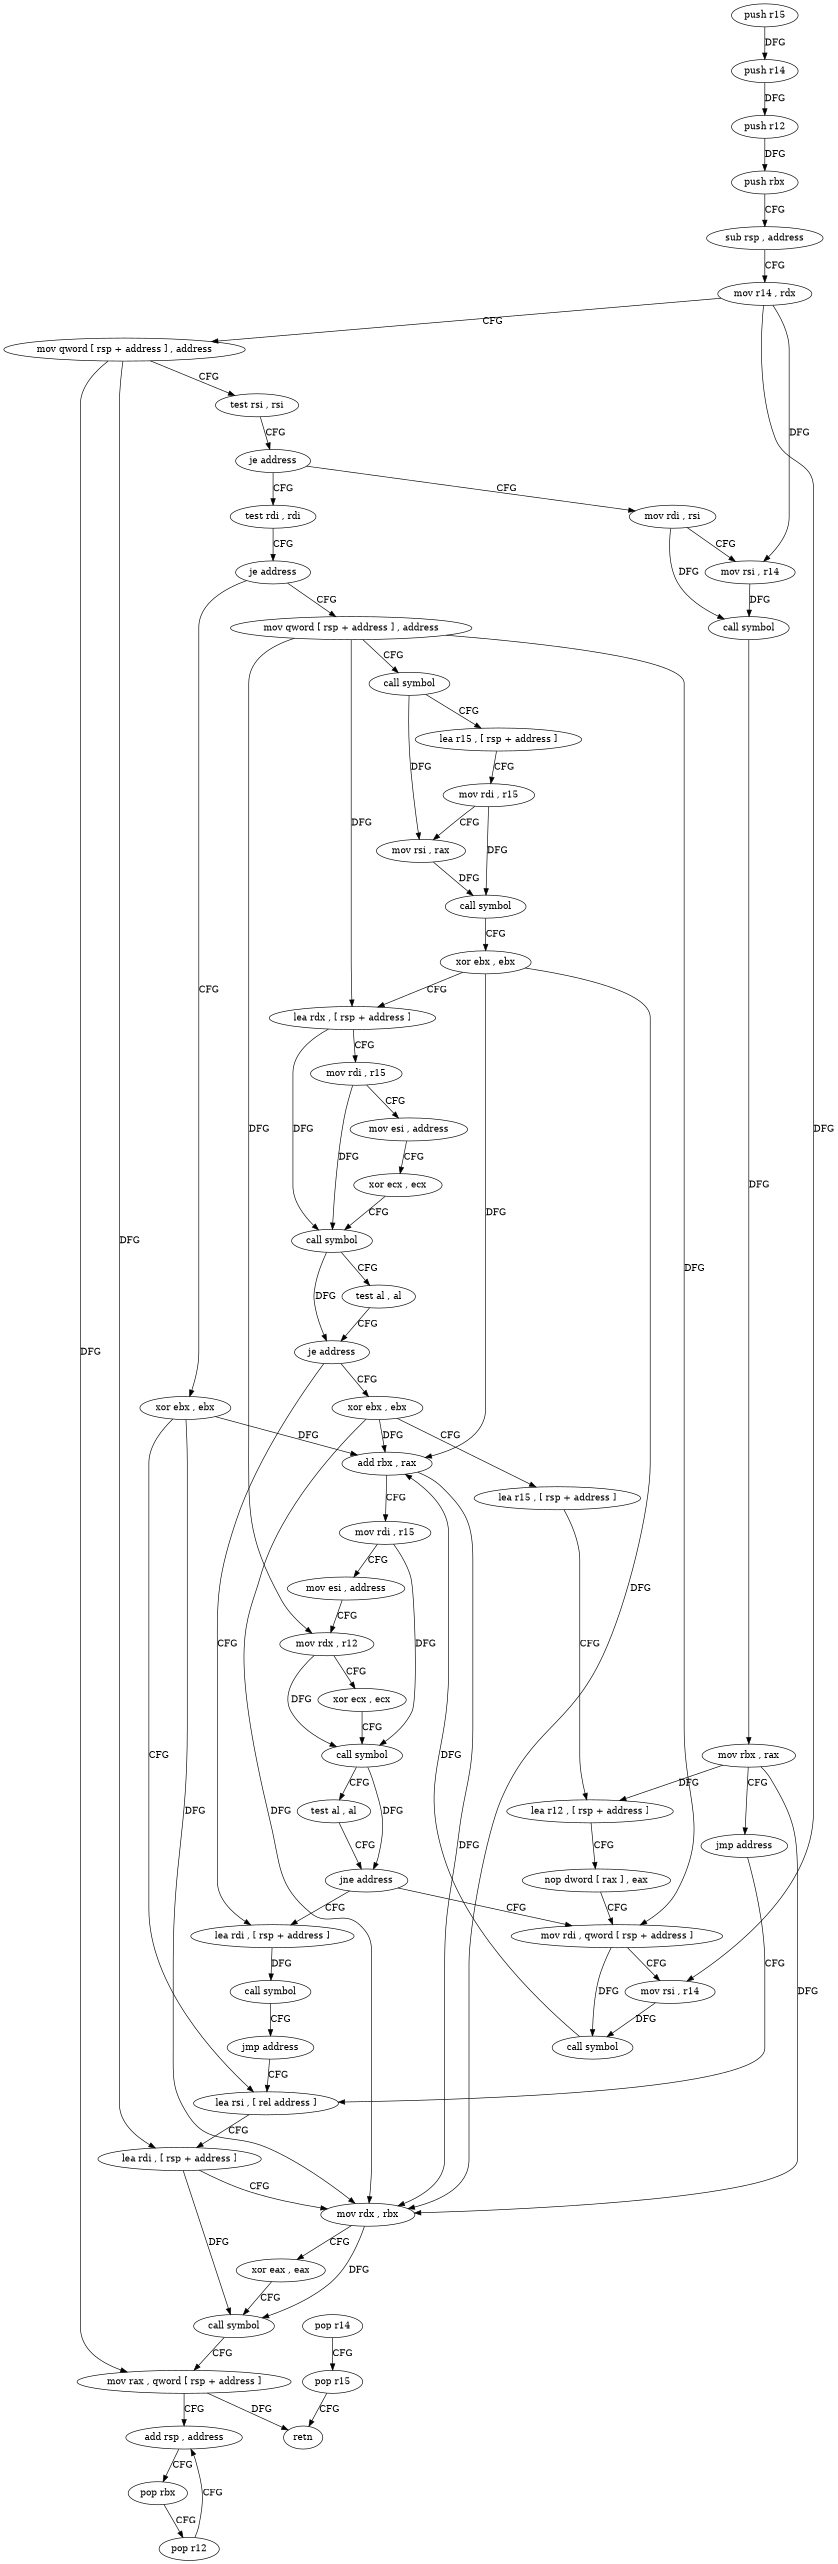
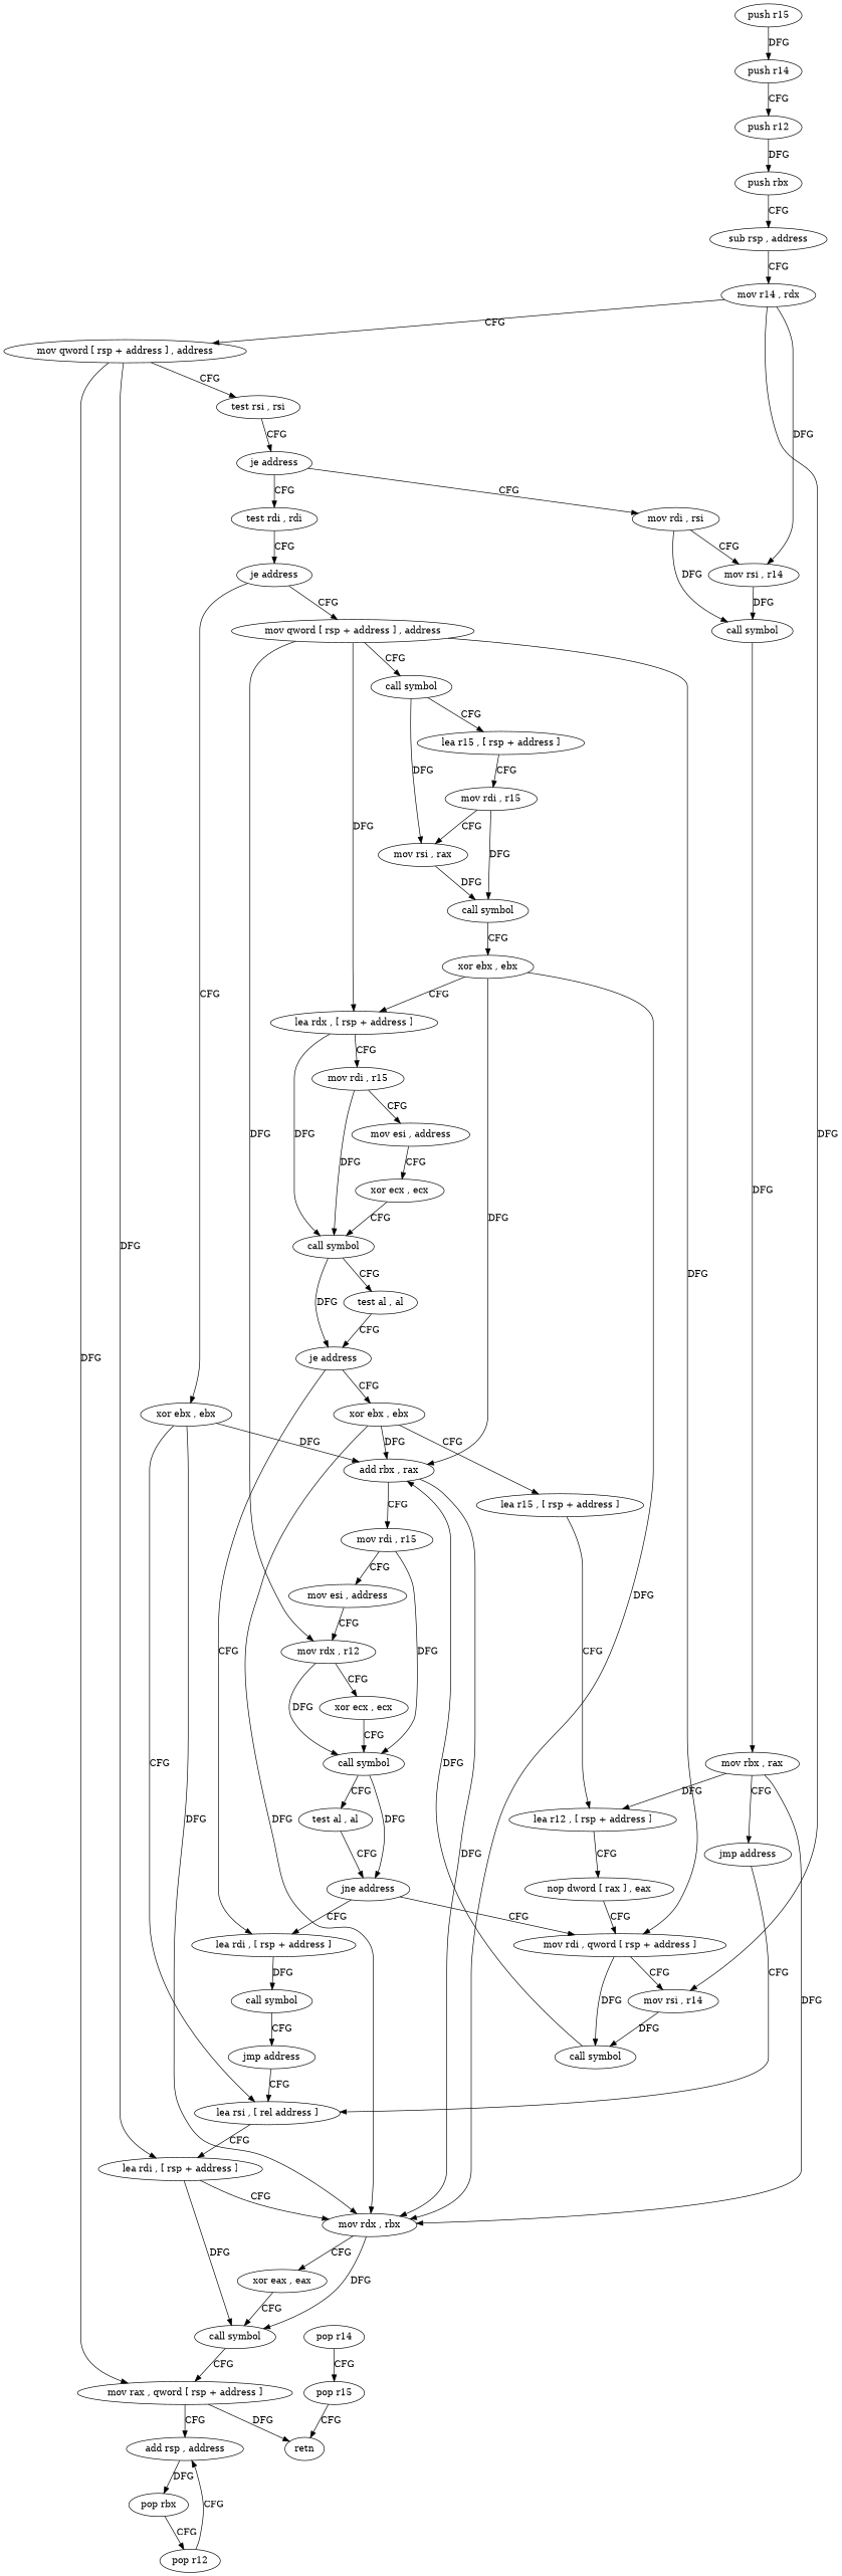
  digraph {
    n1 [label="push r15"]
    n2 [label="push r14"]
    n3 [label="push r12"]
    n4 [label="push rbx"]
    n5 [label="sub rsp , address"]
    n6 [label="mov r14 , rdx"]
    n7 [label="mov qword [ rsp + address ] , address"]
    n8 [label="mov rsi , r14"]
    n9 [label="mov rsi , r14"]
    n10 [label="test rsi , rsi"]
    n11 [label="lea rdi , [ rsp + address ]"]
    n12 [label="mov rax , qword [ rsp + address ]"]
    n13 [label="call symbol"]
    n14 [label="call symbol"]
    n15 [label="je address"]
    n16 [label="mov rdx , rbx"]
    n17 [label="call symbol"]
    n18 [label="add rsp , address"]
    n19 [label=retn]
    n20 [label="test rdi , rdi"]
    n21 [label="mov rdi , rsi"]
    n22 [label="je address"]
    n23 [label="xor ebx , ebx"]
    n24 [label="mov qword [ rsp + address ] , address"]
    n25 [label="mov rbx , rax"]
    n26 [label="lea rsi , [ rel address ]"]
    n27 [label="add rbx , rax"]
    n28 [label="call symbol"]
    n29 [label="lea rdx , [ rsp + address ]"]
    n30 [label="mov rdi , qword [ rsp + address ]"]
    n31 [label="mov rdx , r12"]
    n32 [label="xor eax , eax"]
    n33 [label="mov rdi , r15"]
    n34 [label="lea r15 , [ rsp + address ]"]
    n35 [label="mov rsi , rax"]
    n36 [label="mov rdi , r15"]
    n37 [label="call symbol"]
    n38 [label="call symbol"]
    n39 [label="xor ecx , ecx"]
    n40 [label="jmp address"]
    n41 [label="lea r12 , [ rsp + address ]"]
    n42 [label="mov rdi , r15"]
    n43 [label="call symbol"]
    n44 [label="xor ebx , ebx"]
    n45 [label="mov esi , address"]
    n46 [label="test al , al"]
    n47 [label="je address"]
    n48 [label="xor ecx , ecx"]
    n49 [label="lea rdi , [ rsp + address ]"]
    n50 [label="xor ebx , ebx"]
    n51 [label="call symbol"]
    n52 [label="lea r15 , [ rsp + address ]"]
    n53 [label="jmp address"]
    n54 [label="pop rbx"]
    n55 [label="pop r12"]
    n56 [label="pop r14"]
    n57 [label="pop r15"]
    n58 [label="nop dword [ rax ] , eax"]
    n59 [label="mov esi , address"]
    n60 [label="test al , al"]
    n61 [label="jne address"]
    n1 -> n2 [label=DFG]
-   n2 -> n3 [label=DFG]
+   n2 -> n3 [label=CFG]
    n3 -> n4 [label=DFG]
    n4 -> n5 [label=CFG]
    n5 -> n6 [label=CFG]
    n6 -> n7 [label=CFG]
    n6 -> n8 [label=DFG]
    n6 -> n9 [label=DFG]
    n7 -> n10 [label=CFG]
    n7 -> n11 [label=DFG]
    n7 -> n12 [label=DFG]
    n8 -> n13 [label=DFG]
    n9 -> n14 [label=DFG]
    n10 -> n15 [label=CFG]
    n11 -> n16 [label=CFG]
    n11 -> n17 [label=DFG]
    n12 -> n18 [label=CFG]
    n12 -> n19 [label=DFG]
    n13 -> n25 [label=DFG]
    n14 -> n27 [label=DFG]
    n15 -> n20 [label=CFG]
    n15 -> n21 [label=CFG]
    n16 -> n17 [label=DFG]
    n16 -> n32 [label=CFG]
    n17 -> n12 [label=CFG]
-   n18 -> n54 [label=CFG]
+   n18 -> n54 [label=DFG]
    n20 -> n22 [label=CFG]
    n21 -> n8 [label=CFG]
    n21 -> n13 [label=DFG]
    n22 -> n23 [label=CFG]
    n22 -> n24 [label=CFG]
    n23 -> n16 [label=DFG]
    n23 -> n26 [label=CFG]
    n23 -> n27 [label=DFG]
    n24 -> n28 [label=CFG]
    n24 -> n29 [label=DFG]
    n24 -> n30 [label=DFG]
    n24 -> n31 [label=DFG]
    n25 -> n16 [label=DFG]
    n25 -> n40 [label=CFG]
    n25 -> n41 [label=DFG]
    n26 -> n11 [label=CFG]
    n27 -> n16 [label=DFG]
    n27 -> n33 [label=CFG]
    n28 -> n34 [label=CFG]
    n28 -> n35 [label=DFG]
    n29 -> n36 [label=CFG]
    n29 -> n37 [label=DFG]
    n30 -> n9 [label=CFG]
    n30 -> n14 [label=DFG]
    n31 -> n38 [label=DFG]
    n31 -> n39 [label=CFG]
    n32 -> n17 [label=CFG]
    n33 -> n38 [label=DFG]
    n33 -> n59 [label=CFG]
    n34 -> n42 [label=CFG]
    n35 -> n43 [label=DFG]
    n36 -> n37 [label=DFG]
    n36 -> n45 [label=CFG]
    n37 -> n46 [label=CFG]
    n37 -> n47 [label=DFG]
    n38 -> n60 [label=CFG]
    n38 -> n61 [label=DFG]
    n39 -> n38 [label=CFG]
    n40 -> n26 [label=CFG]
    n41 -> n58 [label=CFG]
    n42 -> n35 [label=CFG]
    n42 -> n43 [label=DFG]
    n43 -> n44 [label=CFG]
    n44 -> n16 [label=DFG]
    n44 -> n27 [label=DFG]
    n44 -> n29 [label=CFG]
    n45 -> n48 [label=CFG]
    n46 -> n47 [label=CFG]
    n47 -> n49 [label=CFG]
    n47 -> n50 [label=CFG]
    n48 -> n37 [label=CFG]
    n49 -> n51 [label=DFG]
    n50 -> n16 [label=DFG]
    n50 -> n27 [label=DFG]
    n50 -> n52 [label=CFG]
    n51 -> n53 [label=CFG]
    n52 -> n41 [label=CFG]
    n53 -> n26 [label=CFG]
    n54 -> n55 [label=CFG]
    n55 -> n18 [label=CFG]
    n56 -> n57 [label=CFG]
    n57 -> n19 [label=CFG]
    n58 -> n30 [label=CFG]
    n59 -> n31 [label=CFG]
    n60 -> n61 [label=CFG]
    n61 -> n30 [label=CFG]
    n61 -> n49 [label=CFG]
  }
